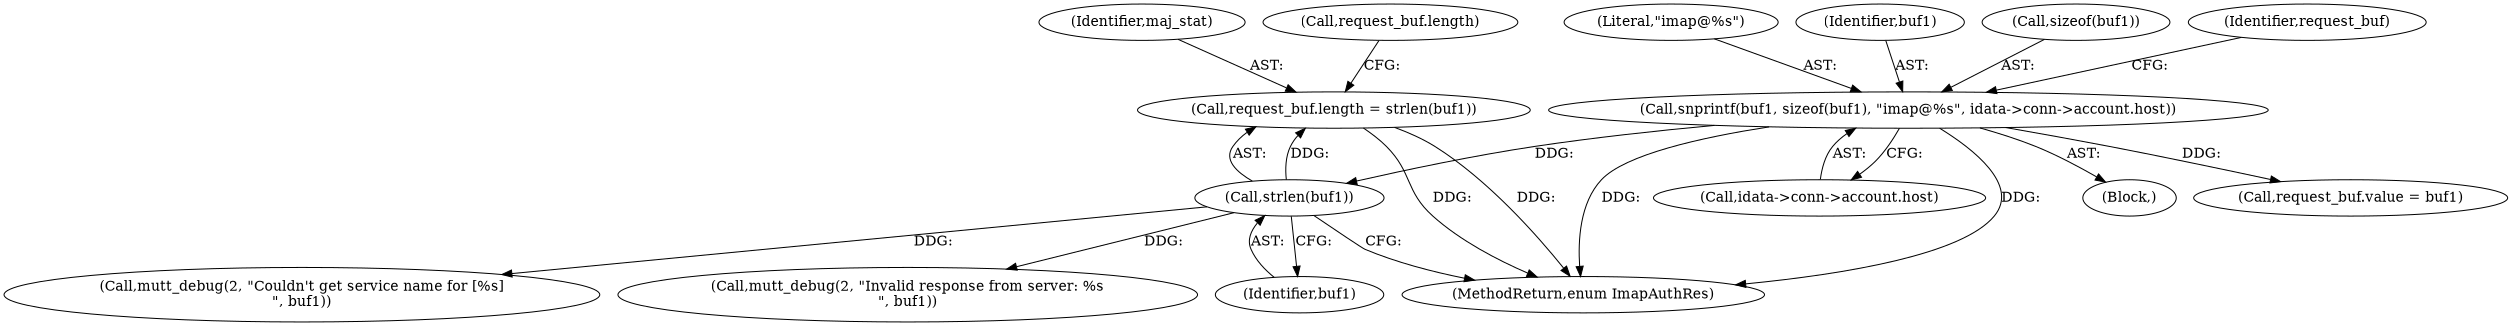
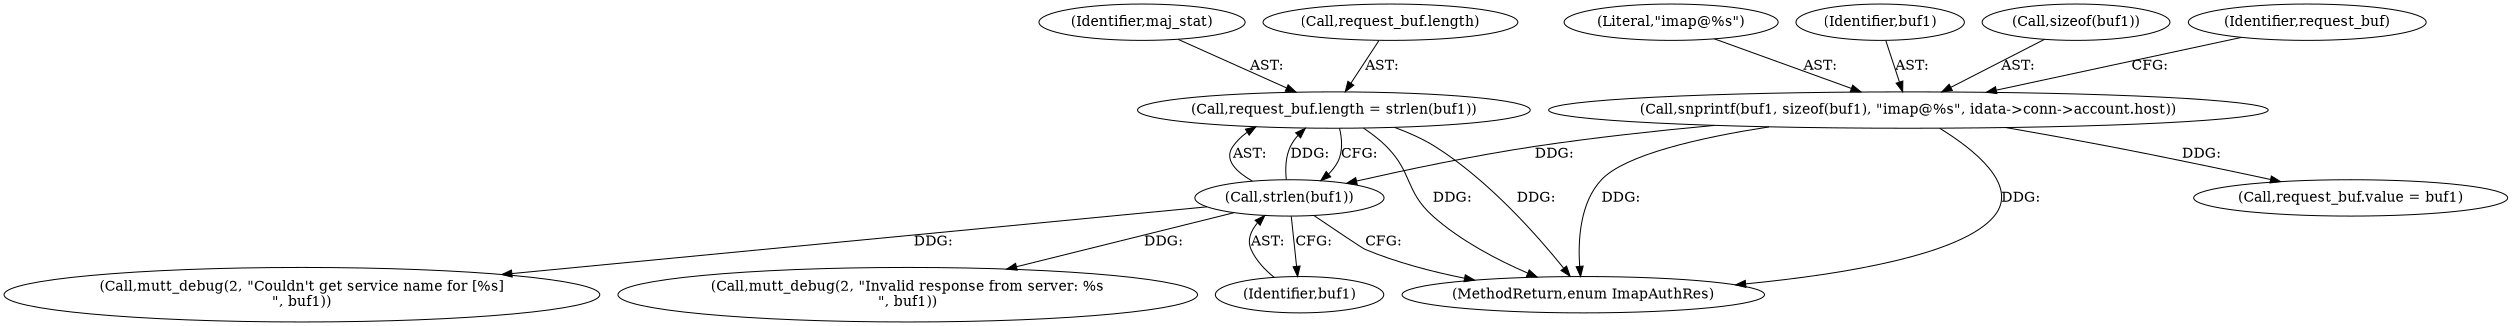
  digraph {
    n1 [label="(Call,request_buf.length = strlen(buf1))"]
    n2 [label="(Call,strlen(buf1))"]
    n3 [label="(MethodReturn,enum ImapAuthRes)"]
    n4 [label="(Call,mutt_debug(2, \"Couldn't get service name for [%s]\n\", buf1))"]
    n5 [label="(Call,mutt_debug(2, \"Invalid response from server: %s\n\", buf1))"]
    n6 [label="(Identifier,buf1)"]
-   n7 [label="(Block,)"]
    n8 [label="(Call,snprintf(buf1, sizeof(buf1), \"imap@%s\", idata->conn->account.host))"]
-   n9 [label="(Call,idata->conn->account.host)"]
    n10 [label="(Call,request_buf.value = buf1)"]
    n11 [label="(Identifier,maj_stat)"]
    n12 [label="(Call,request_buf.length)"]
    n13 [label="(Call,sizeof(buf1))"]
    n14 [label="(Identifier,request_buf)"]
    n15 [label="(Literal,\"imap@%s\")"]
    n16 [label="(Identifier,buf1)"]
+   n1 -> n2 [label="CFG: "]
    n1 -> n3 [label="DDG: "]
    n1 -> n3 [label="DDG: "]
    n2 -> n1 [label="AST: "]
    n2 -> n1 [label="DDG: "]
    n2 -> n3 [label="CFG: "]
    n2 -> n4 [label="DDG: "]
    n2 -> n5 [label="DDG: "]
    n2 -> n6 [label="CFG: "]
    n6 -> n2 [label="AST: "]
    n8 -> n2 [label="DDG: "]
    n8 -> n3 [label="DDG: "]
    n8 -> n3 [label="DDG: "]
-   n8 -> n7 [label="AST: "]
-   n8 -> n9 [label="CFG: "]
    n8 -> n10 [label="DDG: "]
-   n9 -> n8 [label="AST: "]
    n11 -> n1 [label="AST: "]
-   n12 -> n1 [label="CFG: "]
+   n12 -> n1 [label="AST: "]
    n13 -> n8 [label="AST: "]
    n14 -> n8 [label="CFG: "]
    n15 -> n8 [label="AST: "]
    n16 -> n8 [label="AST: "]
  }
